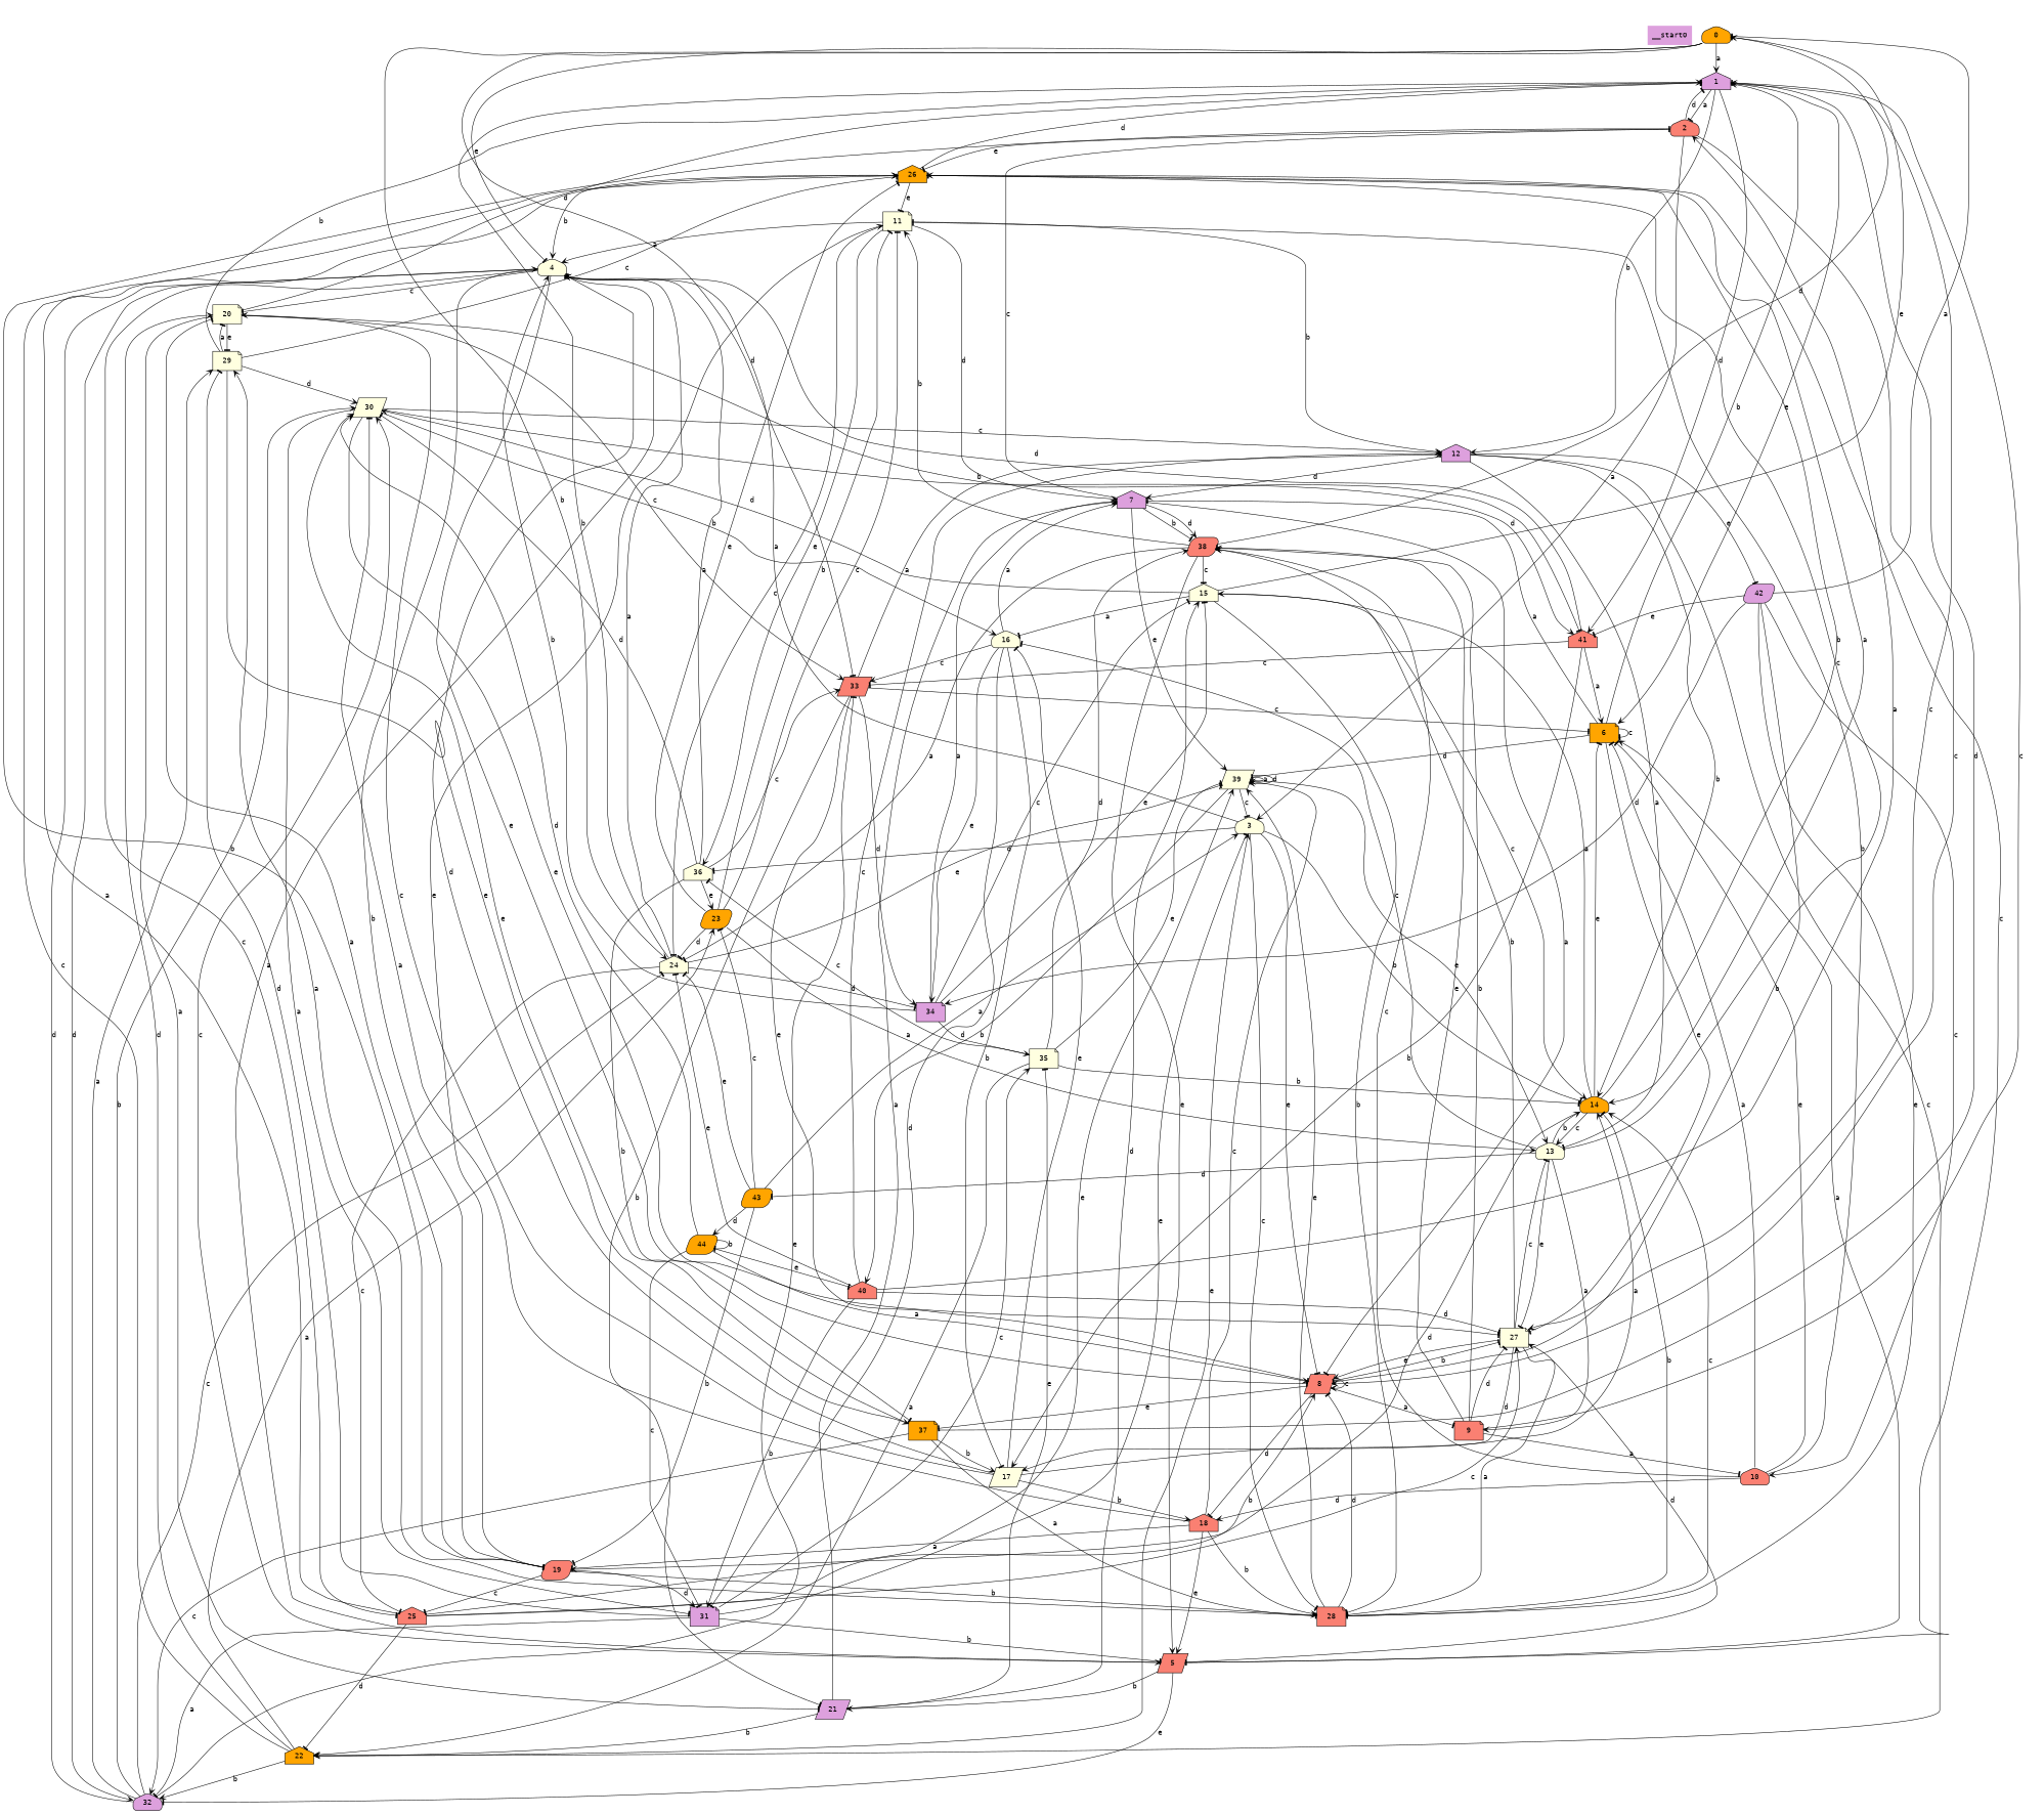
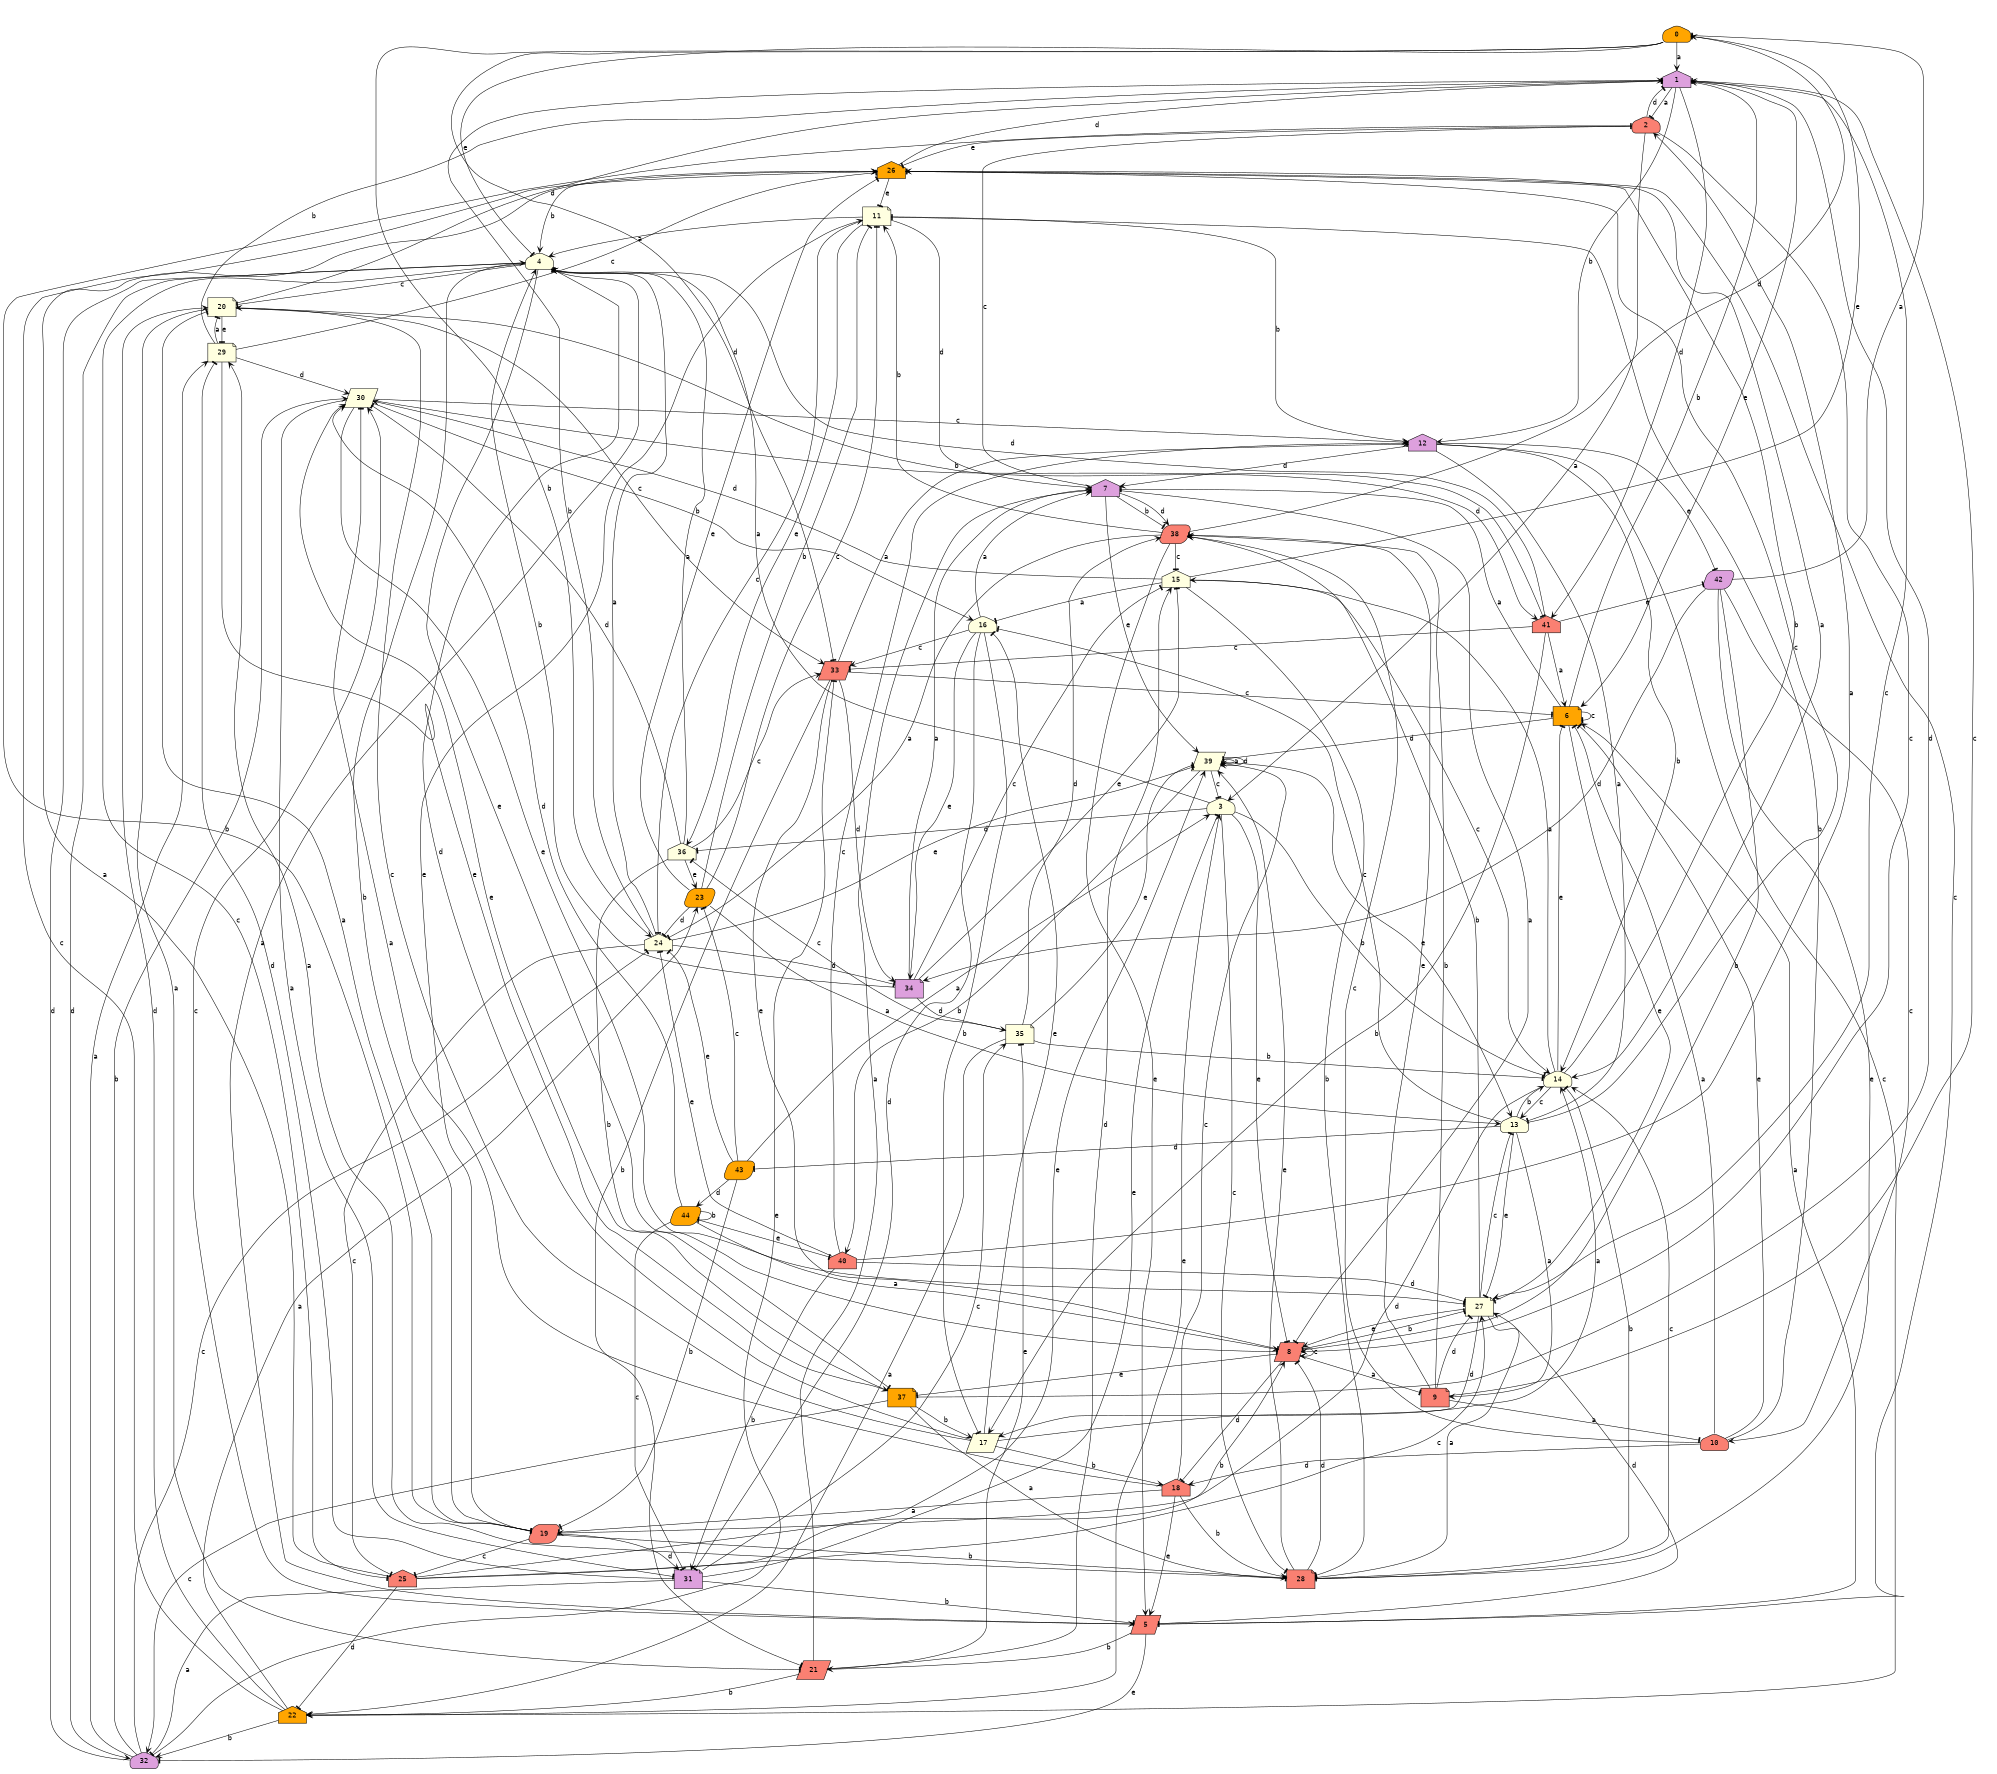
  digraph {
    fontname="DejaVu Sans Mono"
    rankdir=TB
    node [fillcolor=lightyellow fontname="DejaVu Sans Mono" shape=house style=filled color=black]
    edge [arrowhead=tee fontname="DejaVu Sans Mono"]
-   __start0 [fillcolor=plum shape=none color=""]
    n2 [fillcolor=orange label=0 style="rounded,filled"]
    n3 [fillcolor=plum label=1]
    n4 [label=4 style="rounded,filled"]
    n5 [label=24]
    n6 [fillcolor=salmon label=33 shape=parallelogram]
    n7 [fillcolor=salmon label=2 style="rounded,filled"]
    n8 [fillcolor=orange label=6 shape=note]
    n9 [fillcolor=plum label=12]
    n10 [label=27 shape=note]
    n11 [fillcolor=salmon label=41]
    n12 [label=20 shape=note style="rounded,filled"]
    n13 [fillcolor=salmon label=8 shape=parallelogram]
    n14 [fillcolor=salmon label=19 shape=parallelogram style="rounded,filled"]
    n15 [fillcolor=salmon label=5 shape=parallelogram]
    n16 [fillcolor=salmon label=25]
    n17 [fillcolor=plum label=32 style="rounded,filled"]
-   n18 [fillcolor=plum label=21 shape=parallelogram]
+   n18 [fillcolor=salmon label=21 shape=parallelogram]
    n19 [label=29 shape=note style="rounded,filled"]
    n20 [label=39 shape=parallelogram]
    n21 [fillcolor=plum label=34 shape=note]
    n22 [label=3 style="rounded,filled"]
    n23 [fillcolor=orange label=26]
    n24 [fillcolor=plum label=7]
-   n25 [fillcolor=orange label=14 style="rounded,filled"]
+   n25 [label=14 style="rounded,filled"]
    n26 [label=13 style="rounded,filled"]
    n27 [fillcolor=orange label=22]
    n28 [fillcolor=plum label=42 shape=parallelogram style="rounded,filled"]
    n29 [fillcolor=salmon label=28 shape=note style="rounded,filled"]
    n30 [fillcolor=salmon label=38 shape=parallelogram style="rounded,filled"]
    n31 [label=17 shape=parallelogram]
    n32 [label=36]
    n33 [fillcolor=salmon label=9 shape=note style="rounded,filled"]
    n34 [fillcolor=salmon label=18]
    n35 [fillcolor=orange label=37 shape=note]
    n36 [label=11 shape=note style="rounded,filled"]
    n37 [fillcolor=plum label=31 shape=note]
    n38 [label=15]
    n39 [label=30 shape=parallelogram]
    n40 [fillcolor=orange label=23 shape=parallelogram style="rounded,filled"]
    n41 [label=35 shape=note]
    n42 [label=16 style="rounded,filled"]
    n43 [fillcolor=salmon label=40]
    n44 [fillcolor=salmon label=10 style="rounded,filled"]
    n45 [fillcolor=orange label=43 shape=parallelogram style="rounded,filled"]
    n46 [fillcolor=orange label=44 shape=parallelogram style="rounded,filled"]
    n2 -> n3 [arrowhead=vee label=a]
    n2 -> n4 [label=e]
    n2 -> n5 [arrowhead=vee label=b]
    n2 -> n6 [label=d]
    n3 -> n7 [label=a]
    n3 -> n8 [arrowhead=vee label=e]
    n3 -> n9 [arrowhead=vee label=b]
    n3 -> n10 [arrowhead=vee label=c]
    n3 -> n11 [arrowhead=vee label=d]
    n4 -> n12 [label=c]
    n4 -> n13 [label=e]
    n4 -> n14 [label=b]
    n4 -> n15 [arrowhead=vee label=a]
    n4 -> n16 [label=c]
    n4 -> n17 [arrowhead=vee label=d]
    n5 -> n3 [arrowhead=vee label=b]
    n5 -> n4 [label=a]
    n5 -> n16 [label=c]
    n5 -> n20 [label=e]
    n5 -> n21 [label=d]
    n6 -> n8 [label=c]
    n6 -> n9 [arrowhead=vee label=a]
    n6 -> n13 [label=e]
    n6 -> n18 [label=b]
    n6 -> n21 [arrowhead=vee label=d]
    n7 -> n3 [label=d]
    n7 -> n13 [arrowhead=vee label=c]
    n7 -> n14 [label=b]
    n7 -> n22 [arrowhead=vee label=a]
    n7 -> n23 [label=e]
    n8 -> n3 [arrowhead=vee label=b]
    n8 -> n8 [label=c]
    n8 -> n10 [label=e]
    n8 -> n20 [label=d]
    n8 -> n24 [label=a]
    n9 -> n24 [arrowhead=vee label=d]
    n9 -> n25 [arrowhead=vee label=b]
    n9 -> n26 [label=a]
    n9 -> n27 [arrowhead=vee label=c]
    n9 -> n28 [label=e]
    n10 -> n13 [arrowhead=vee label=e]
    n10 -> n26 [label=c]
    n10 -> n29 [label=a]
    n10 -> n30 [arrowhead=vee label=b]
    n10 -> n31 [arrowhead=vee label=d]
    n11 -> n4 [arrowhead=vee label=d]
    n11 -> n6 [label=c]
    n11 -> n8 [arrowhead=vee label=a]
-   n28 -> n11 [label=e]
+   n11 -> n28 [label=e]
    n11 -> n31 [arrowhead=vee label=b]
    n12 -> n3 [label=d]
    n12 -> n6 [arrowhead=vee label=c]
    n12 -> n11 [label=b]
    n12 -> n18 [label=a]
    n12 -> n19 [label=e]
    n13 -> n10 [label=b]
    n13 -> n13 [arrowhead=vee label=c]
    n13 -> n33 [label=a]
    n13 -> n34 [label=d]
    n13 -> n35 [label=e]
    n14 -> n12 [label=a]
    n14 -> n16 [label=c]
    n14 -> n29 [arrowhead=vee label=b]
    n14 -> n36 [arrowhead=vee label=e]
    n14 -> n37 [arrowhead=vee label=d]
    n15 -> n8 [arrowhead=vee label=a]
    n15 -> n10 [arrowhead=vee label=d]
    n15 -> n17 [label=e]
    n15 -> n18 [arrowhead=vee label=b]
    n15 -> n39 [arrowhead=vee label=c]
    n16 -> n10 [arrowhead=vee label=c]
    n16 -> n13 [arrowhead=vee label=b]
    n16 -> n20 [arrowhead=vee label=e]
    n16 -> n23 [arrowhead=vee label=a]
    n16 -> n27 [label=d]
    n17 -> n4 [arrowhead=vee label=d]
    n17 -> n5 [label=c]
    n17 -> n6 [label=e]
    n17 -> n19 [arrowhead=vee label=a]
    n17 -> n39 [arrowhead=vee label=b]
    n18 -> n24 [arrowhead=vee label=a]
    n18 -> n27 [arrowhead=vee label=b]
    n18 -> n38 [arrowhead=vee label=d]
    n18 -> n41 [label=e]
    n19 -> n3 [label=b]
    n19 -> n12 [label=a]
    n19 -> n23 [label=c]
    n19 -> n35 [arrowhead=vee label=e]
    n19 -> n39 [arrowhead=vee label=d]
    n20 -> n20 [arrowhead=vee label=a]
    n20 -> n20 [arrowhead=vee label=d]
    n20 -> n22 [label=c]
    n20 -> n26 [arrowhead=vee label=e]
    n20 -> n43 [arrowhead=vee label=b]
    n21 -> n4 [arrowhead=vee label=b]
    n21 -> n24 [label=a]
    n21 -> n38 [label=c]
    n21 -> n38 [label=e]
    n21 -> n41 [arrowhead=vee label=d]
    n22 -> n4 [arrowhead=vee label=a]
    n22 -> n13 [label=e]
    n22 -> n25 [label=b]
    n22 -> n29 [label=c]
    n22 -> n32 [label=d]
    n23 -> n3 [label=d]
    n23 -> n4 [arrowhead=vee label=b]
    n23 -> n15 [label=c]
    n23 -> n25 [arrowhead=vee label=a]
    n23 -> n36 [label=e]
    n24 -> n7 [label=c]
    n24 -> n13 [label=a]
    n24 -> n20 [arrowhead=vee label=e]
    n24 -> n30 [label=b]
    n24 -> n30 [arrowhead=vee label=d]
    n25 -> n8 [label=e]
    n25 -> n14 [arrowhead=vee label=d]
    n25 -> n23 [arrowhead=vee label=b]
    n25 -> n26 [arrowhead=vee label=c]
    n25 -> n38 [arrowhead=vee label=a]
    n26 -> n10 [label=e]
    n26 -> n23 [label=c]
    n26 -> n25 [arrowhead=vee label=b]
    n26 -> n33 [arrowhead=vee label=a]
    n26 -> n42 [label=c]
    n26 -> n45 [label=d]
    n27 -> n12 [arrowhead=vee label=d]
    n27 -> n17 [arrowhead=vee label=b]
    n27 -> n22 [arrowhead=vee label=e]
    n27 -> n23 [arrowhead=vee label=c]
    n27 -> n40 [arrowhead=vee label=a]
    n28 -> n2 [label=a]
    n28 -> n13 [label=b]
    n28 -> n21 [arrowhead=vee label=d]
    n28 -> n29 [label=e]
    n28 -> n44 [arrowhead=vee label=c]
    n29 -> n13 [label=d]
    n29 -> n19 [arrowhead=vee label=a]
    n29 -> n20 [arrowhead=vee label=e]
    n29 -> n25 [label=b]
    n29 -> n25 [arrowhead=vee label=c]
    n30 -> n2 [arrowhead=vee label=d]
    n30 -> n5 [label=a]
    n30 -> n15 [arrowhead=vee label=e]
    n30 -> n36 [arrowhead=vee label=b]
    n30 -> n38 [label=c]
    n31 -> n4 [label=d]
    n31 -> n12 [arrowhead=vee label=c]
    n31 -> n25 [arrowhead=vee label=a]
    n31 -> n34 [arrowhead=vee label=b]
    n31 -> n42 [label=e]
    n32 -> n4 [arrowhead=vee label=a]
    n32 -> n6 [arrowhead=vee label=c]
    n32 -> n35 [label=b]
    n32 -> n39 [label=d]
    n32 -> n40 [arrowhead=vee label=e]
    n33 -> n3 [label=c]
    n33 -> n10 [label=d]
    n33 -> n30 [arrowhead=vee label=b]
    n33 -> n30 [label=e]
    n33 -> n44 [label=a]
    n34 -> n14 [label=a]
    n34 -> n15 [arrowhead=vee label=e]
    n34 -> n20 [label=c]
    n34 -> n29 [arrowhead=vee label=b]
    n34 -> n39 [label=a]
    n35 -> n3 [arrowhead=vee label=d]
    n35 -> n17 [arrowhead=vee label=c]
    n35 -> n29 [label=a]
    n35 -> n31 [arrowhead=vee label=b]
    n35 -> n39 [arrowhead=vee label=e]
    n36 -> n4 [arrowhead=vee label=a]
    n36 -> n5 [label=c]
    n36 -> n9 [arrowhead=vee label=b]
    n36 -> n24 [arrowhead=vee label=d]
    n36 -> n32 [arrowhead=vee label=e]
    n37 -> n15 [label=b]
    n37 -> n17 [label=a]
    n37 -> n19 [label=d]
    n37 -> n22 [label=e]
    n37 -> n41 [arrowhead=vee label=c]
    n38 -> n2 [label=e]
    n38 -> n25 [arrowhead=vee label=c]
    n38 -> n29 [label=b]
    n38 -> n39 [arrowhead=vee label=d]
    n38 -> n42 [label=a]
    n39 -> n9 [arrowhead=vee label=c]
    n39 -> n10 [label=e]
    n39 -> n11 [arrowhead=vee label=d]
    n39 -> n37 [label=a]
    n39 -> n42 [arrowhead=vee label=b]
    n40 -> n5 [label=d]
    n40 -> n23 [label=e]
    n40 -> n26 [arrowhead=vee label=a]
    n40 -> n36 [label=b]
    n40 -> n36 [label=c]
    n41 -> n20 [label=e]
    n41 -> n25 [label=b]
    n41 -> n27 [arrowhead=vee label=a]
    n41 -> n30 [arrowhead=vee label=d]
    n41 -> n32 [label=c]
    n42 -> n6 [arrowhead=vee label=c]
    n42 -> n21 [arrowhead=vee label=e]
    n42 -> n24 [arrowhead=vee label=a]
    n42 -> n31 [label=b]
    n42 -> n37 [label=d]
    n43 -> n5 [label=e]
    n43 -> n7 [arrowhead=vee label=a]
    n43 -> n9 [label=c]
    n43 -> n10 [label=d]
    n43 -> n37 [arrowhead=vee label=b]
    n44 -> n8 [label=a]
    n44 -> n8 [label=e]
    n44 -> n30 [arrowhead=vee label=c]
    n44 -> n34 [arrowhead=vee label=d]
    n44 -> n36 [label=b]
    n45 -> n5 [label=e]
    n45 -> n14 [label=b]
    n45 -> n22 [arrowhead=vee label=a]
    n45 -> n40 [label=c]
    n45 -> n46 [arrowhead=vee label=d]
    n46 -> n13 [arrowhead=vee label=a]
    n46 -> n37 [label=c]
    n46 -> n39 [arrowhead=vee label=d]
    n46 -> n43 [label=e]
    n46 -> n46 [label=b]
  }
